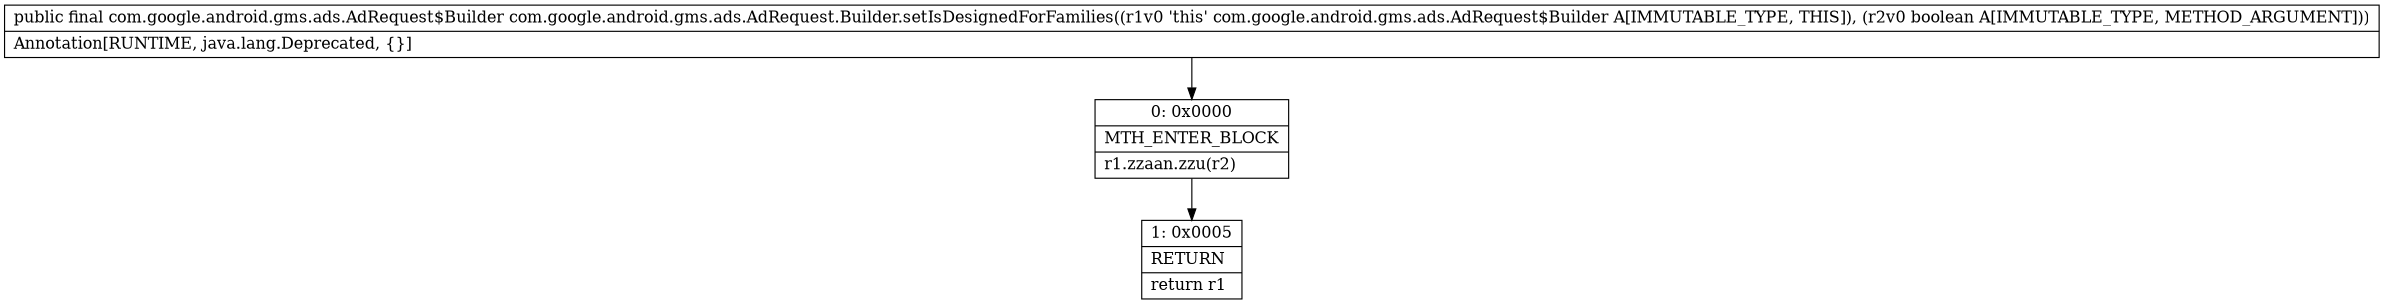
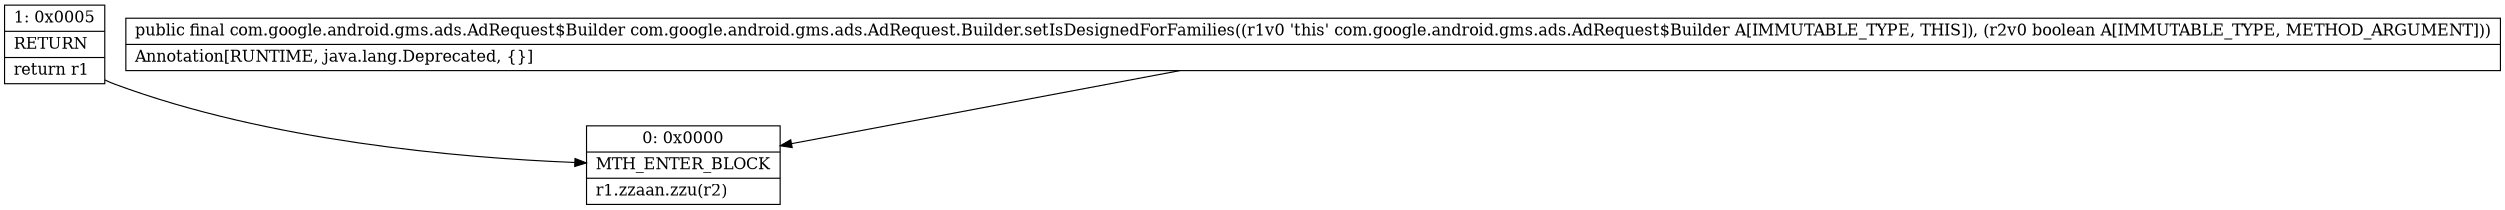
  digraph {
    node [shape=record]
    n1 [label="{0\:\ 0x0000|MTH_ENTER_BLOCK\l|r1.zzaan.zzu(r2)\l}"]
    n2 [label="{1\:\ 0x0005|RETURN\l|return r1\l}"]
    n3 [label="{public final com.google.android.gms.ads.AdRequest$Builder com.google.android.gms.ads.AdRequest.Builder.setIsDesignedForFamilies((r1v0 'this' com.google.android.gms.ads.AdRequest$Builder A[IMMUTABLE_TYPE, THIS]), (r2v0 boolean A[IMMUTABLE_TYPE, METHOD_ARGUMENT]))  | Annotation[RUNTIME, java.lang.Deprecated, \{\}]\l}"]
-   n1 -> n2
+   n2 -> n1
    n3 -> n1
  }
